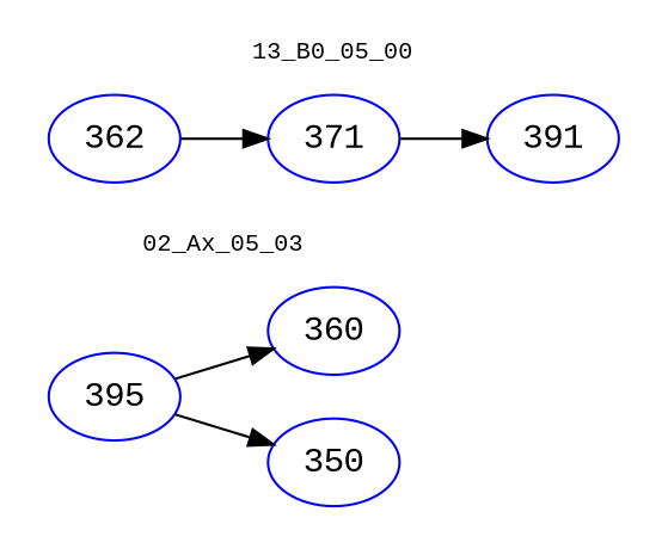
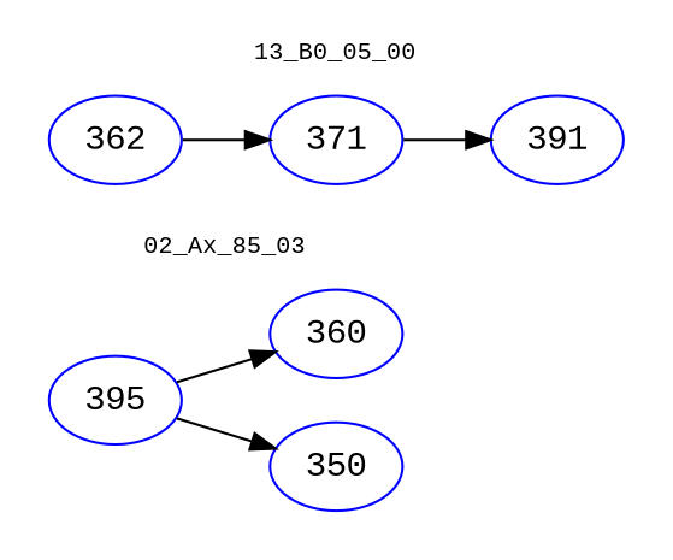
  digraph {
    fontname="Liberation Mono"
    rankdir=LR
    node [color=blue fontname="Liberation Mono"]
    edge [color=black fontname="Liberation Mono"]
    n1 [label=395]
    n2 [label=350]
    n3 [label=360]
    n4 [label=371]
    n5 [label=362]
    n6 [label=391]
    subgraph cluster_1 {
      color=white
      fontsize=10
-     label="02_Ax_05_03"
+     label="02_Ax_85_03"
      n1
      n2
      n3
    }
    subgraph cluster_2 {
      color=white
      fontsize=10
      label="13_B0_05_00"
      n4
      n5
      n6
    }
    n1 -> n2
    n1 -> n3
    n4 -> n6
    n5 -> n4
  }
